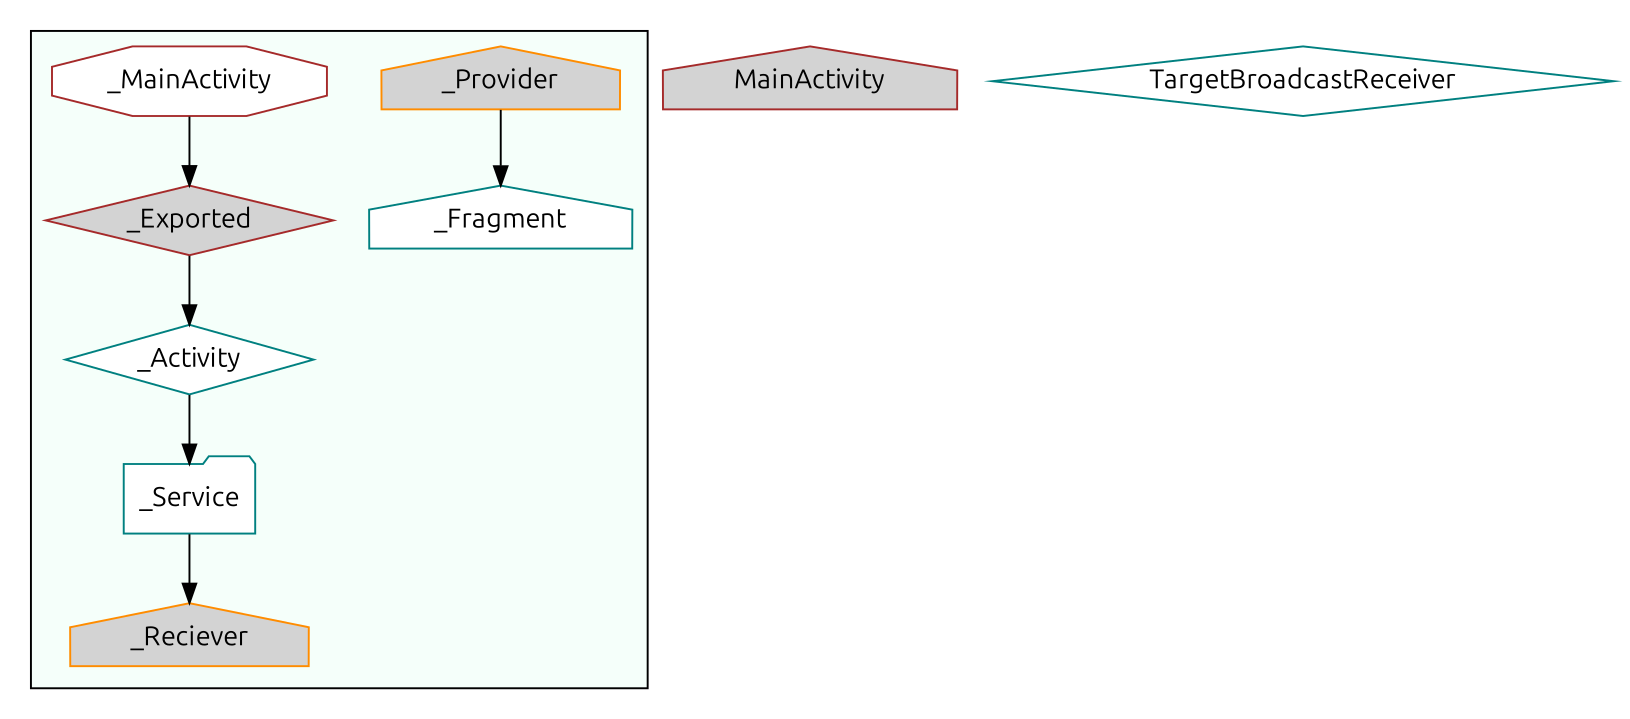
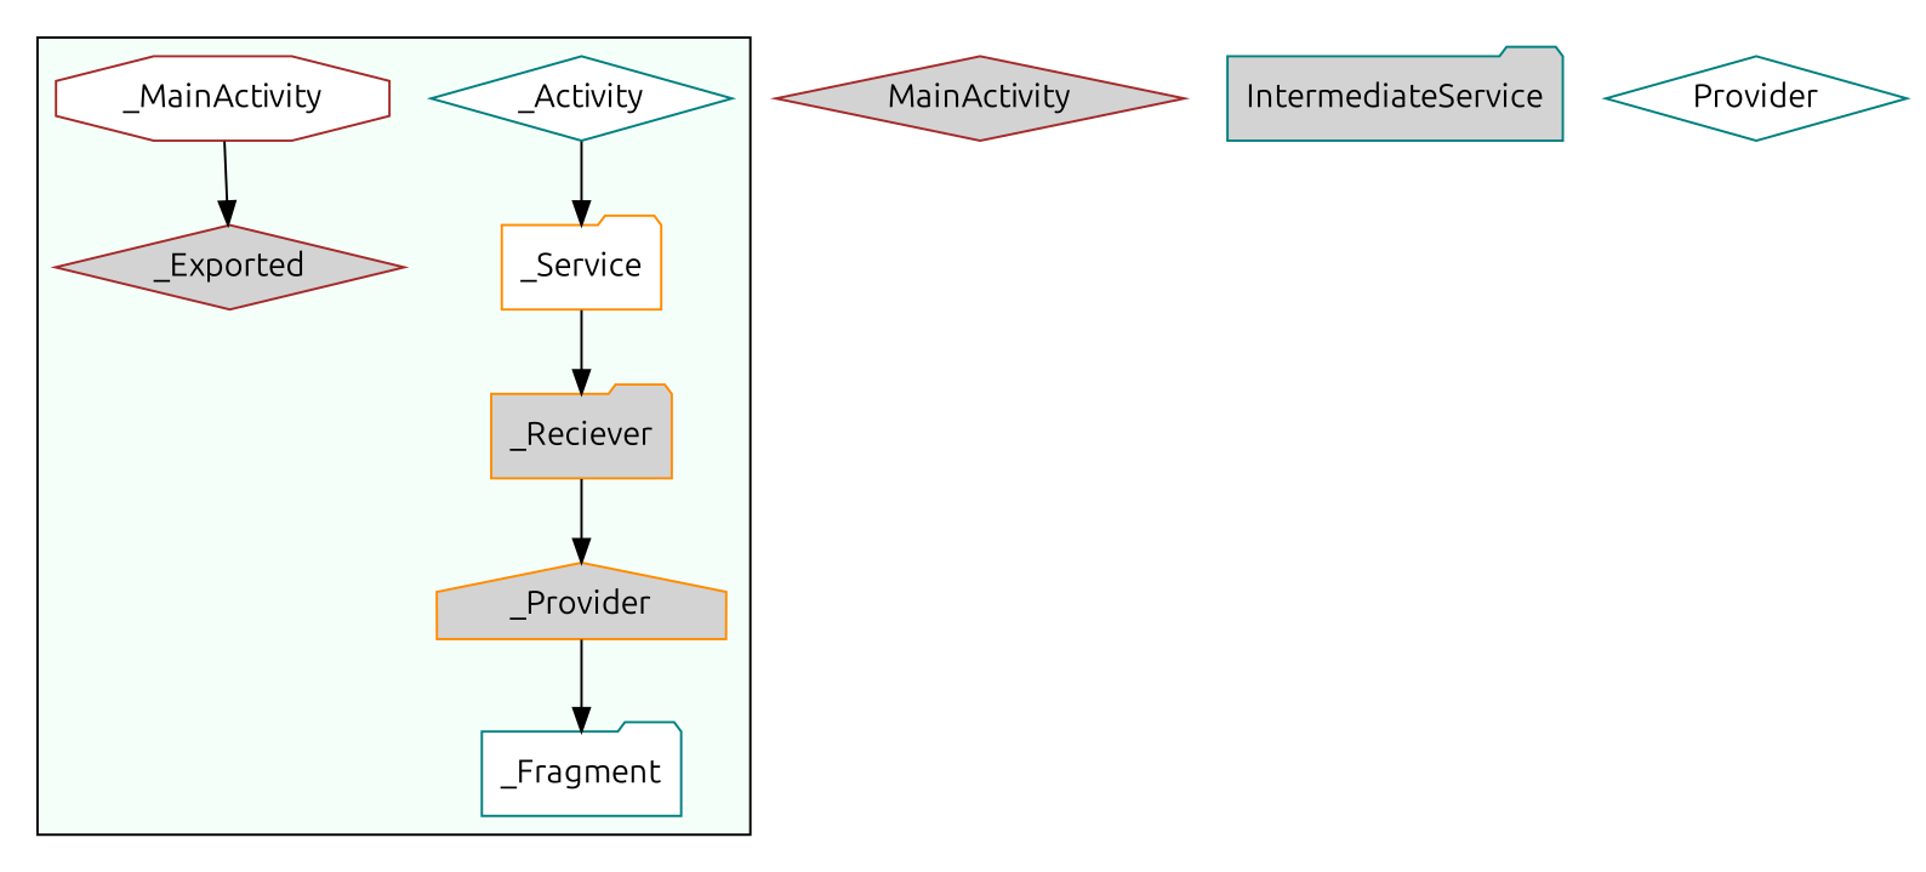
  digraph {
    fontname=Ubuntu
    node [color=teal fillcolor=white fontname=Ubuntu shape=house style=filled]
    edge [fontname=Ubuntu]
    _Activity [shape=diamond]
-   _Service [shape=folder]
-   _Reciever [color=darkorange fillcolor=lightgrey]
+   _Service [color=darkorange shape=folder]
+   _Reciever [color=darkorange fillcolor=lightgrey shape=folder]
    _Provider [color=darkorange fillcolor=lightgrey]
-   _Fragment
+   _Fragment [shape=folder]
    n6 [color=brown label=_MainActivity shape=octagon]
    _Exported [color=brown fillcolor=lightgrey shape=diamond]
-   MainActivity [color=brown fillcolor=lightgrey]
-   TargetBroadcastReceiver [shape=diamond]
+   MainActivity [color=brown fillcolor=lightgrey shape=diamond]
+   IntermediateService [fillcolor=lightgrey shape=folder]
+   TargetBroadcastReceiver [shape=diamond label=Provider]
    subgraph cluster_1 {
      bgcolor=mintcream
      _Activity
      _Service
      _Reciever
      _Provider
      _Fragment
      n6
      _Exported
    }
    _Activity -> _Service
    _Service -> _Reciever
+   _Reciever -> _Provider
    _Provider -> _Fragment
    n6 -> _Exported
-   _Exported -> _Activity
  }
